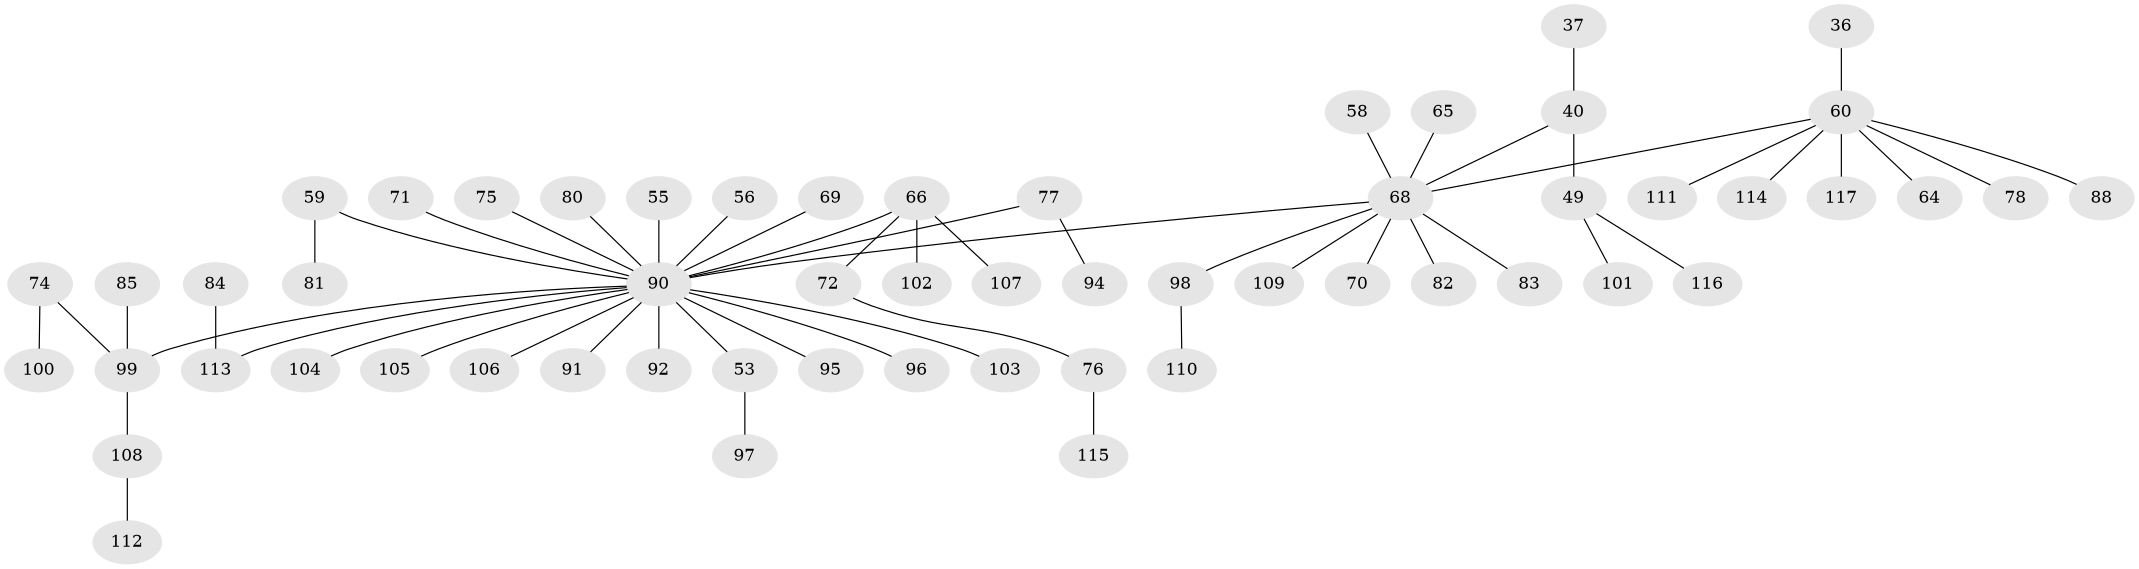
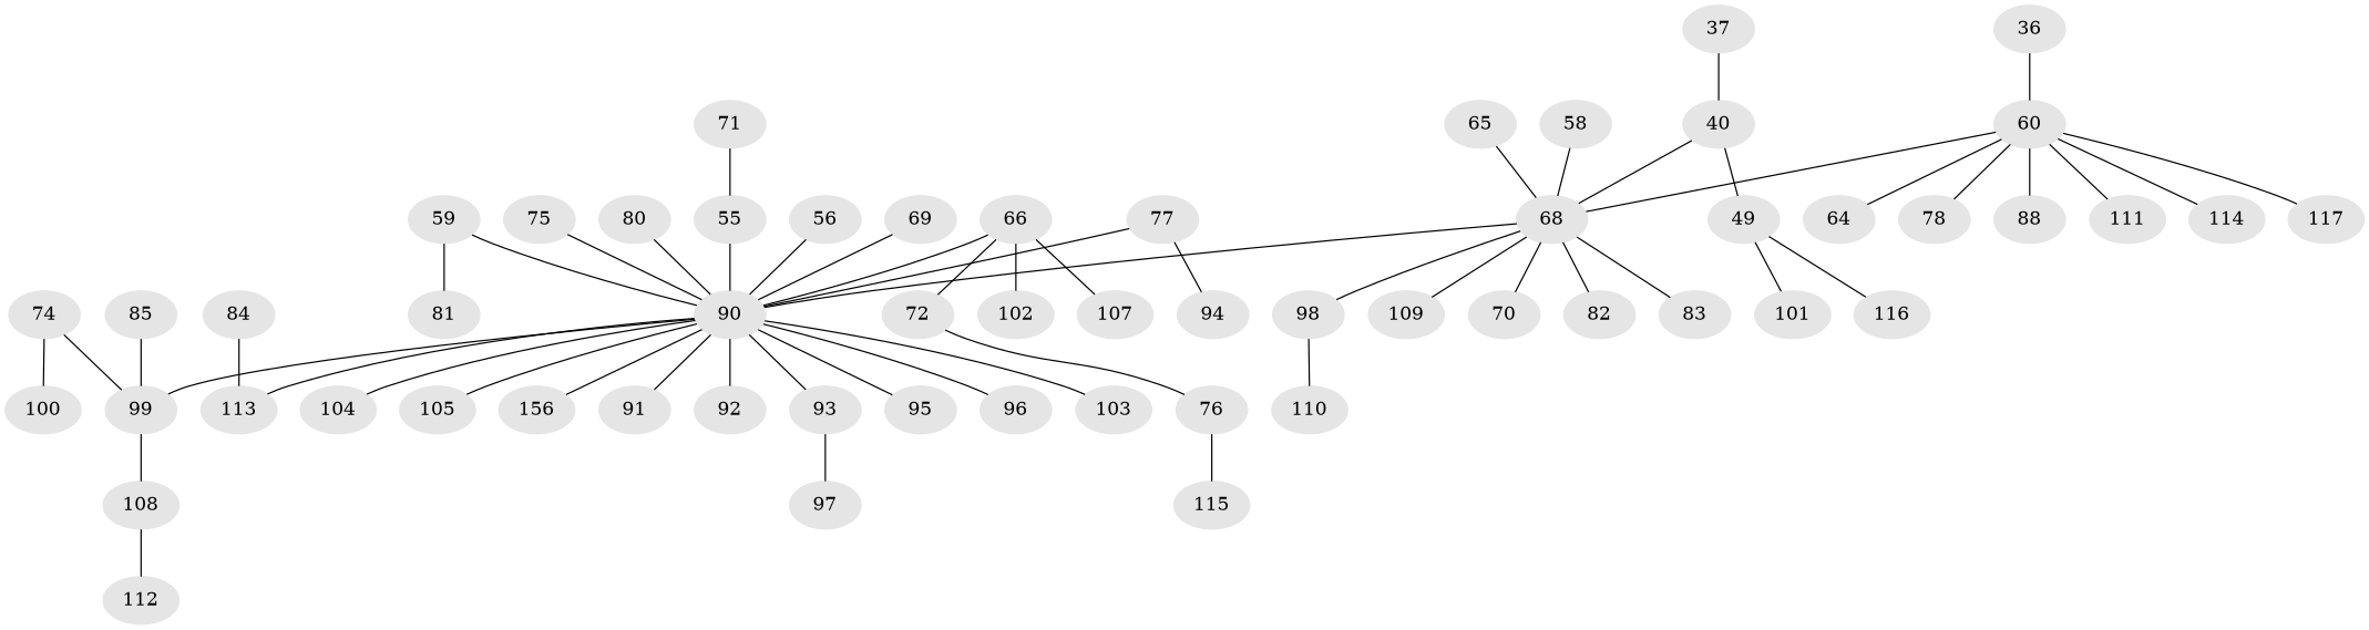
  graph {
    node [color=gray90 style=filled]
    n1 [label=60 super="+47"]
    68 [super="+62"]
    64
    78
    88
    111
    114
    117
    36
    40 [super="+30"]
    49 [super="+25"]
    37
    101
    116
    90 [super="+53+45+86+67"]
    70
    82
    83
    98
    109
    99 [super="+89"]
    113 [super="+31"]
    91
    92
-   93 [label=53]
+   93
    95
    96
    103
    104
    105
-   106
+   106 [label=156]
    55
    56
    58
    59
    81
    65
    66
    72
    102
    107
    76
    110
    69
    71
    115
    108
    74
    100
    75
    77 [super="+38+63"]
    94
    80
    84
    85
    97
    112
    n1 -- 68
    n1 -- 64
    n1 -- 78
    n1 -- 88
    n1 -- 111
    n1 -- 114
    n1 -- 117
    68 -- 90
    68 -- 70
    68 -- 82
    68 -- 83
    68 -- 98
    68 -- 109
    36 -- n1
    40 -- 68
    40 -- 49
    49 -- 101
    49 -- 116
    37 -- 40
    90 -- 99
    90 -- 113
    90 -- 91
    90 -- 92
    90 -- 93
    90 -- 95
    90 -- 96
    90 -- 103
    90 -- 104
    90 -- 105
    90 -- 106
    98 -- 110
    99 -- 108
    93 -- 97
    55 -- 90
    56 -- 90
    58 -- 68
    59 -- 90
    59 -- 81
    65 -- 68
    66 -- 90
    66 -- 72
    66 -- 102
    66 -- 107
    72 -- 76
    76 -- 115
    69 -- 90
-   71 -- 90
+   71 -- 55
    108 -- 112
    74 -- 99
    74 -- 100
    75 -- 90
    77 -- 90
    77 -- 94
    80 -- 90
    84 -- 113
    85 -- 99
  }
